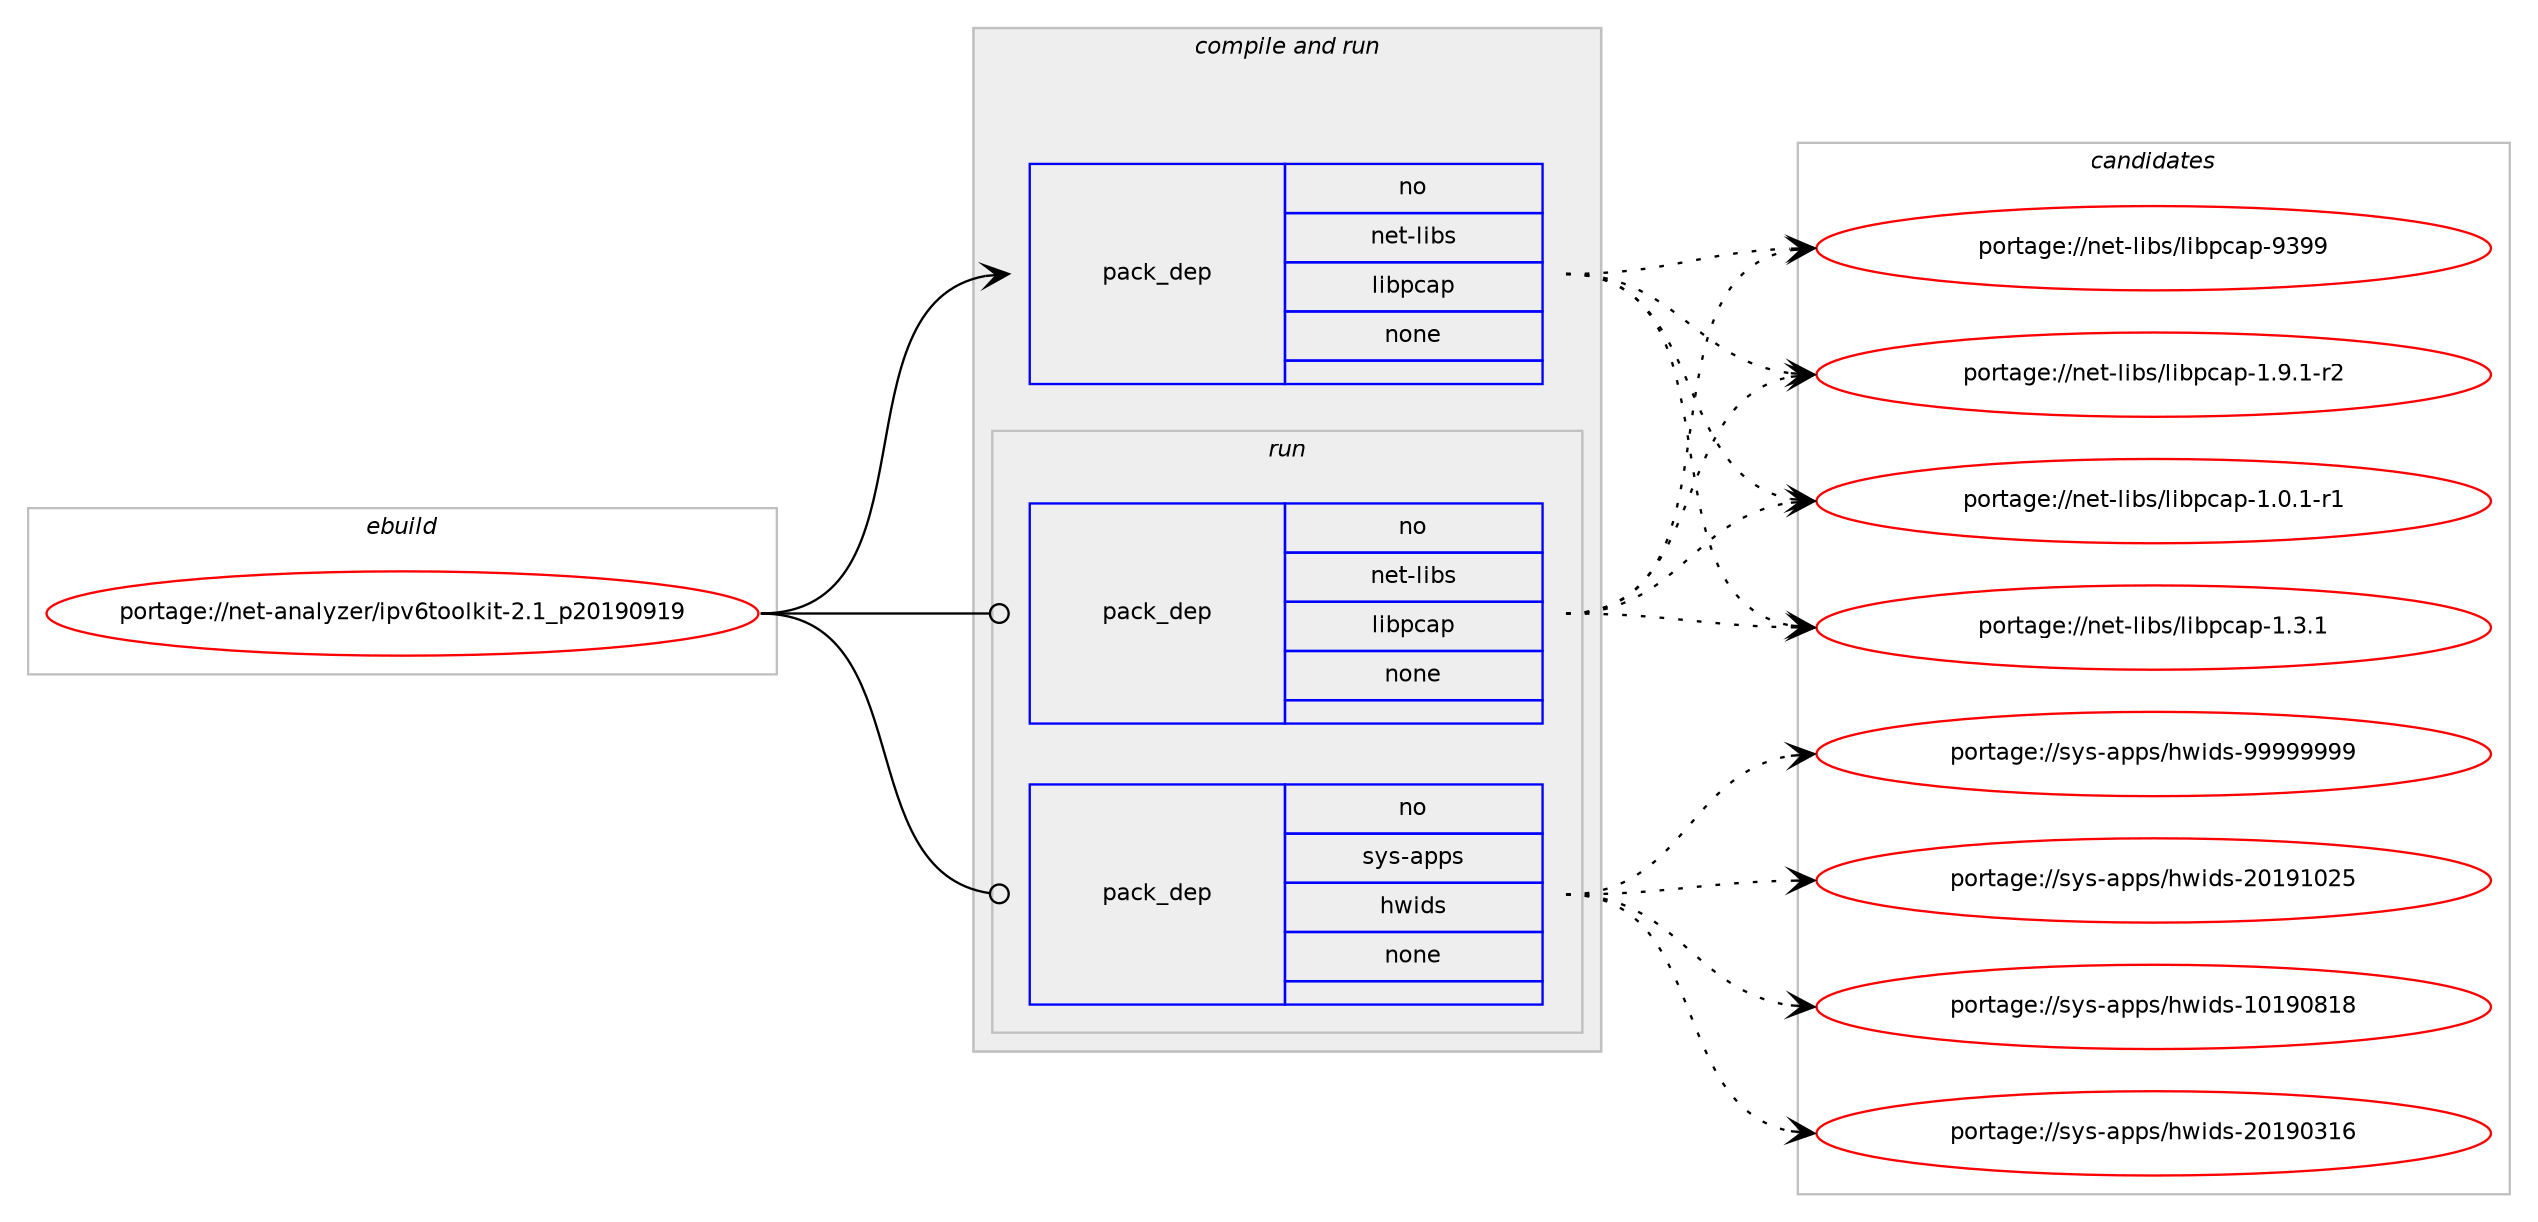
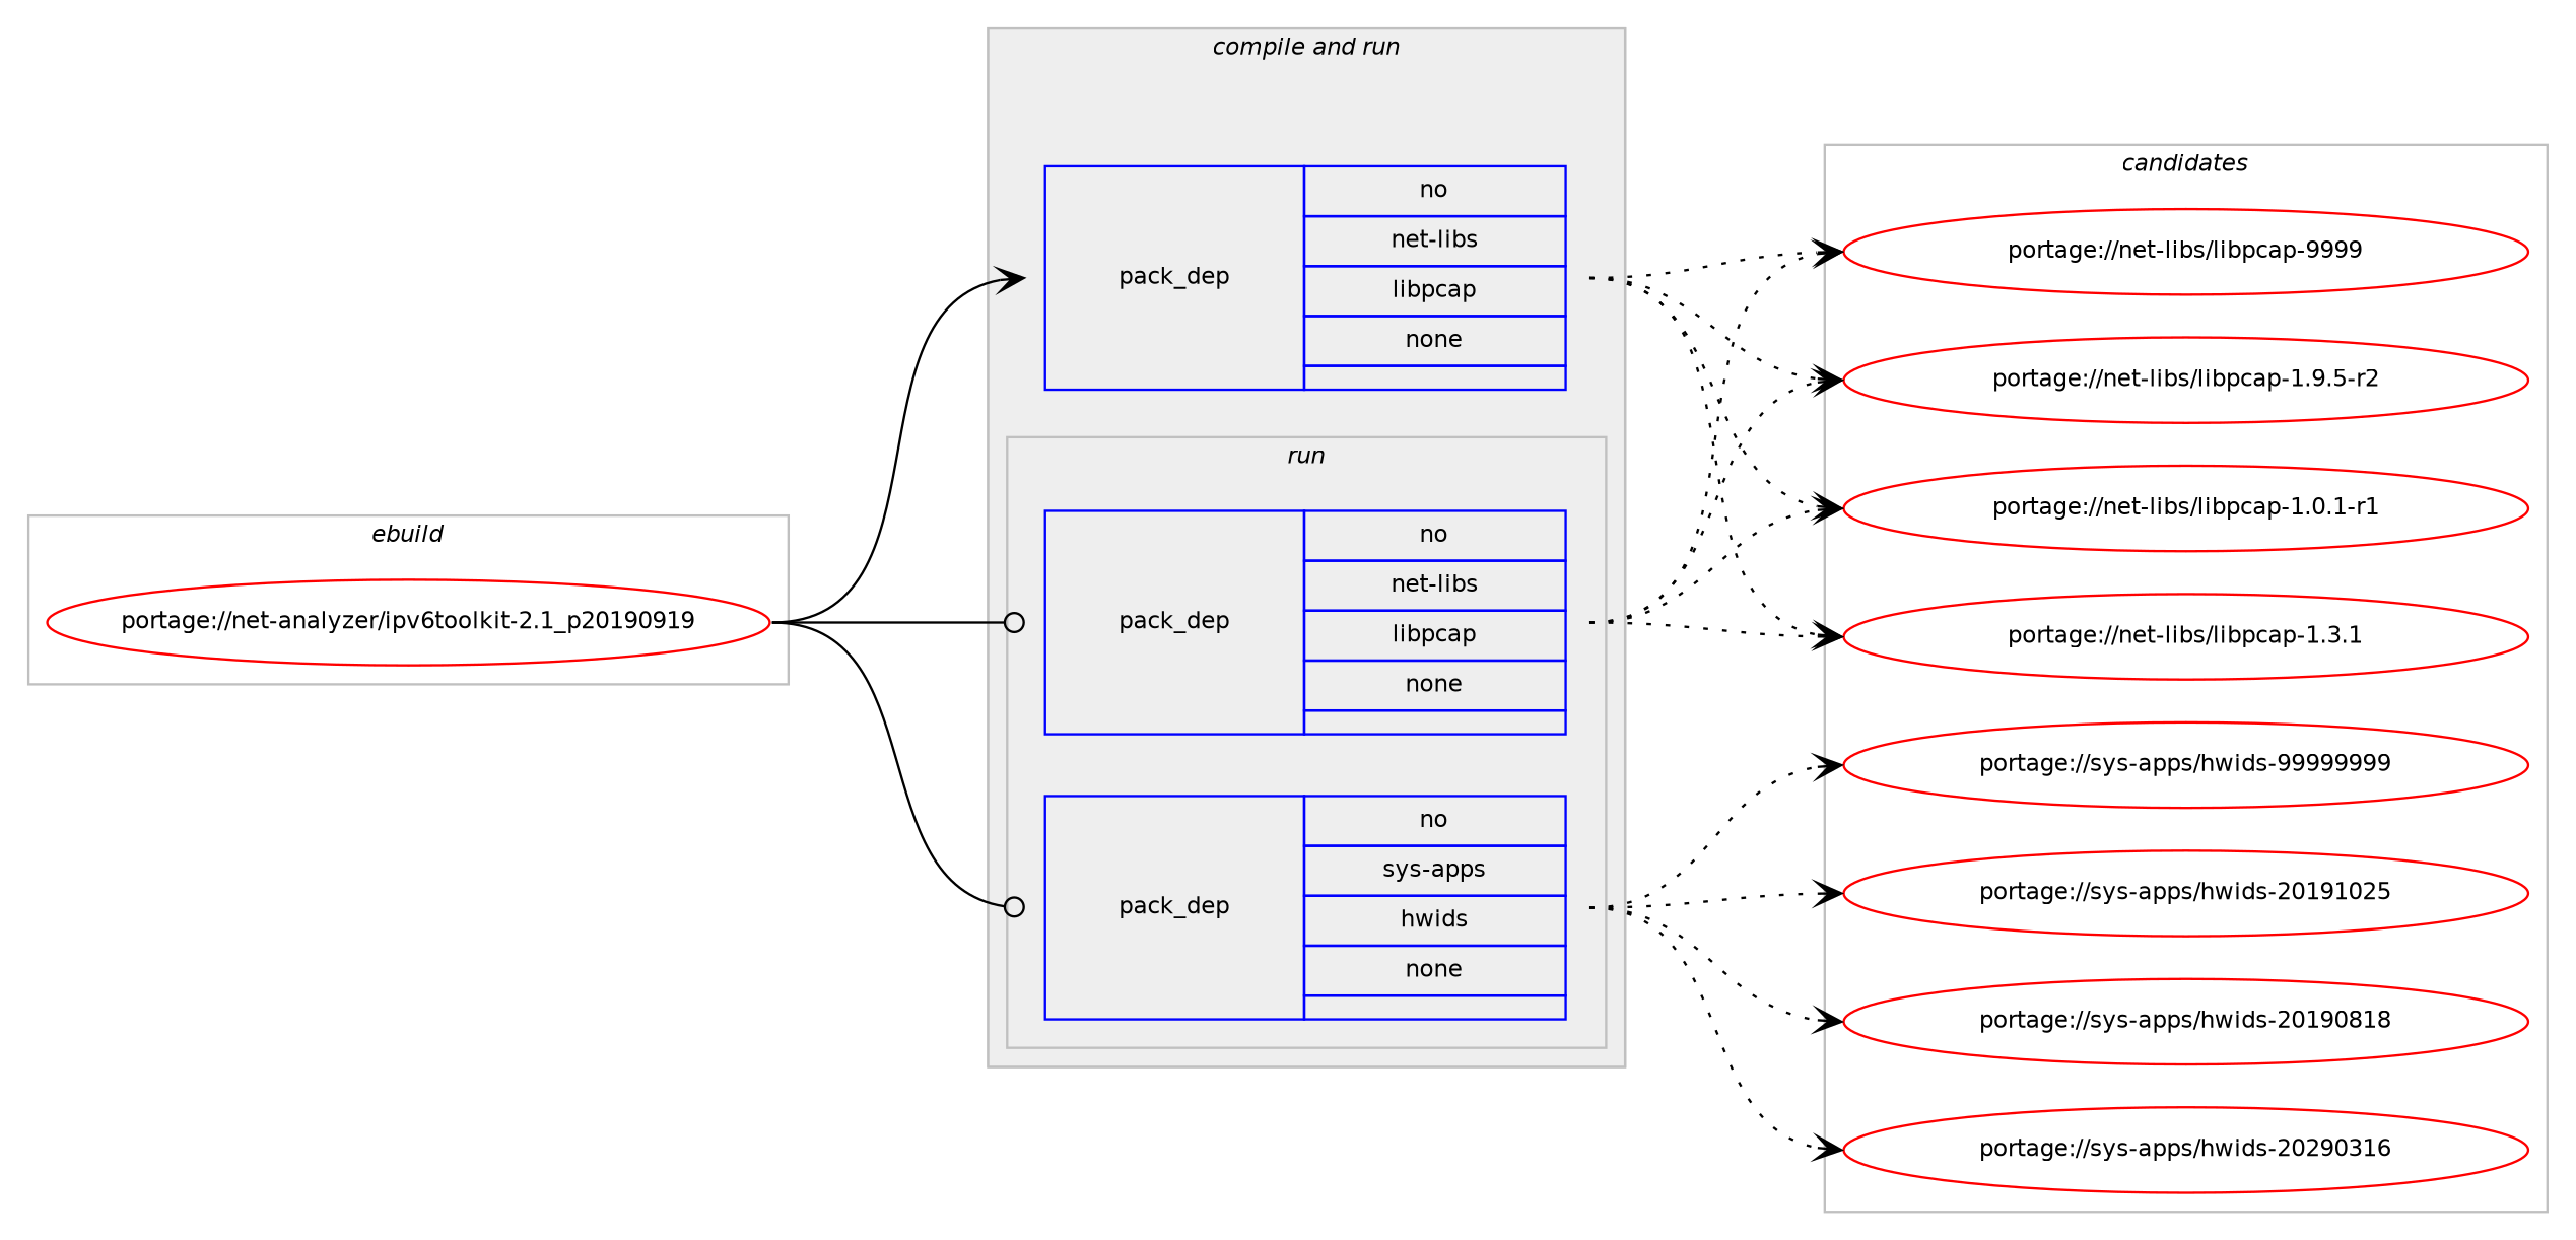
  digraph {
    compound=true
    concentrate=true
    fontname=Helvetica
    fontsize=10
    newrank=true
    rankdir=LR
    ranksep=1.5
    node [color=red fontname=Helvetica fontsize=10]
    edge [arrowhead=vee headport=w style=dotted tailport=e weight=100]
    n1 [label="portage://net-analyzer/ipv6toolkit-2.1_p20190919" width=4]
    n2 [color=blue label=<<TABLE BORDER="0" CELLBORDER="1" CELLSPACING="0" CELLPADDING="4" WIDTH="220"><TR><TD ROWSPAN="6" CELLPADDING="30">pack_dep</TD></TR><TR><TD WIDTH="110">no</TD></TR><TR><TD>net-libs</TD></TR><TR><TD>libpcap</TD></TR><TR><TD>none</TD></TR><TR><TD></TD></TR></TABLE>> shape=none]
    n3 [color=blue label=<<TABLE BORDER="0" CELLBORDER="1" CELLSPACING="0" CELLPADDING="4" WIDTH="220"><TR><TD ROWSPAN="6" CELLPADDING="30">pack_dep</TD></TR><TR><TD WIDTH="110">no</TD></TR><TR><TD>net-libs</TD></TR><TR><TD>libpcap</TD></TR><TR><TD>none</TD></TR><TR><TD></TD></TR></TABLE>> shape=none]
    n4 [color=blue label=<<TABLE BORDER="0" CELLBORDER="1" CELLSPACING="0" CELLPADDING="4" WIDTH="220"><TR><TD ROWSPAN="6" CELLPADDING="30">pack_dep</TD></TR><TR><TD WIDTH="110">no</TD></TR><TR><TD>sys-apps</TD></TR><TR><TD>hwids</TD></TR><TR><TD>none</TD></TR><TR><TD></TD></TR></TABLE>> shape=none]
-   n5 [label="portage://net-libs/libpcap-9399" width=4]
-   n6 [label="portage://net-libs/libpcap-1.9.1-r2" width=4]
+   n5 [label="portage://net-libs/libpcap-9999" width=4]
+   n6 [label="portage://net-libs/libpcap-1.9.5-r2" width=4]
    n7 [label="portage://net-libs/libpcap-1.0.1-r1" width=4]
    n8 [label="portage://net-libs/libpcap-1.3.1" width=4]
    n9 [label="portage://sys-apps/hwids-99999999" width=4]
    n10 [label="portage://sys-apps/hwids-20191025" width=4]
-   n11 [label="portage://sys-apps/hwids-10190818" width=4]
-   n12 [label="portage://sys-apps/hwids-20190316" width=4]
+   n11 [label="portage://sys-apps/hwids-20190818" width=4]
+   n12 [label="portage://sys-apps/hwids-20290316" width=4]
    subgraph cluster_1 {
      color=gray
      label=<<i>ebuild</i>>
      rank=same
      n1
    }
    subgraph cluster_2 {
      color=gray
      label=<<i>dependencies</i>>
      subgraph cluster_3 {
        color=gray
        fillcolor="#eeeeee"
        label=<<i>compile</i>>
        style=filled
        subgraph sub_4 {
          color=gray
          fillcolor="#eeeeee"
          label=<<i>compile</i>>
          style=filled
          n2
        }
      }
      subgraph cluster_5 {
        color=gray
        fillcolor="#eeeeee"
        label=<<i>compile and run</i>>
        style=filled
      }
      subgraph cluster_6 {
        color=gray
        fillcolor="#eeeeee"
        label=<<i>run</i>>
        style=filled
        subgraph sub_7 {
          color=gray
          fillcolor="#eeeeee"
          label=<<i>run</i>>
          style=filled
          n3
        }
        subgraph sub_8 {
          color=gray
          fillcolor="#eeeeee"
          label=<<i>run</i>>
          style=filled
          n4
        }
      }
    }
    subgraph cluster_9 {
      color=gray
      label=<<i>candidates</i>>
      rank=same
      subgraph sub_10 {
        color=black
        label=<<i>candidates</i>>
        nodesep=1
        rank=same
        n5
        n6
        n7
        n8
      }
      subgraph sub_11 {
        color=black
        label=<<i>candidates</i>>
        nodesep=1
        rank=same
        n5
        n6
        n7
        n8
      }
      subgraph sub_12 {
        color=black
        label=<<i>candidates</i>>
        nodesep=1
        rank=same
        n9
        n10
        n11
        n12
      }
    }
    n1 -> n2 [style=solid weight=20]
    n1 -> n3 [arrowhead=odot style=solid weight=20]
    n1 -> n4 [arrowhead=odot style=solid weight=20]
    n2 -> n5
    n2 -> n6
    n2 -> n7
    n2 -> n8
    n3 -> n5
    n3 -> n6
    n3 -> n7
    n3 -> n8
    n4 -> n9
    n4 -> n10
    n4 -> n11
    n4 -> n12
  }
